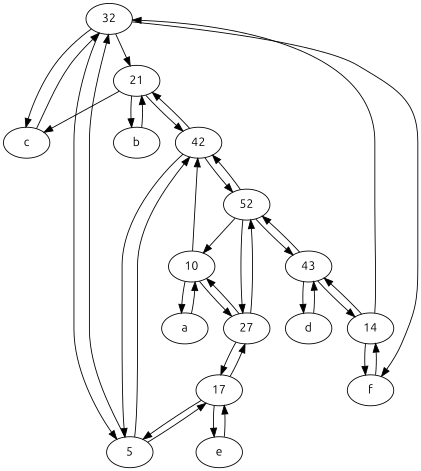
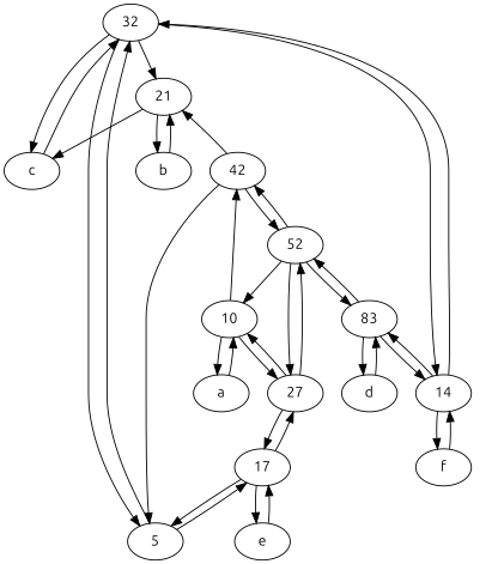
  digraph {
    fontname=Ubuntu
    node [fontname=Ubuntu]
    edge [fontname=Ubuntu]
    32
    21
    c
    14
    5
    b
    42
    f
-   43
+   43 [label=83]
    n10 [label=17]
    52
    e
    27
    d
    a
    10
    32 -> 21
    32 -> c
-   32 -> f
+   32 -> 14
    32 -> 5
    21 -> c
    21 -> b
-   21 -> 42
    c -> 32
    14 -> 32
    14 -> f
    14 -> 43
    5 -> 32
-   5 -> 42
    5 -> n10
    b -> 21
    42 -> 21
    42 -> 5
    42 -> 52
    f -> 14
    43 -> 14
    43 -> 52
    43 -> d
    n10 -> 5
    n10 -> e
    n10 -> 27
    52 -> 42
    52 -> 43
    52 -> 27
    52 -> 10
    e -> n10
    27 -> n10
    27 -> 52
    27 -> 10
    d -> 43
    a -> 10
    10 -> 42
    10 -> 27
    10 -> a
  }
